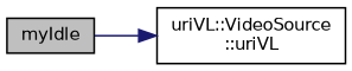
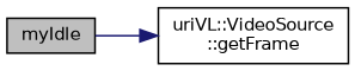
  digraph {
    rankdir=LR
    node [color=black fontname=Helvetica fontsize=10 shape=record style=filled]
    n1 [fillcolor=grey75 fontcolor=black height=0.2 label=myIdle width=0.4]
-   n2 [fillcolor=white height=0.2 label="uriVL::VideoSource\l::uriVL" width=0.4]
+   n2 [fillcolor=white height=0.2 label="uriVL::VideoSource\l::getFrame" width=0.4]
    n1 -> n2 [color=midnightblue fontname=Helvetica fontsize=10 labelfontname=Helvetica labelfontsize=10 style=solid]
  }
